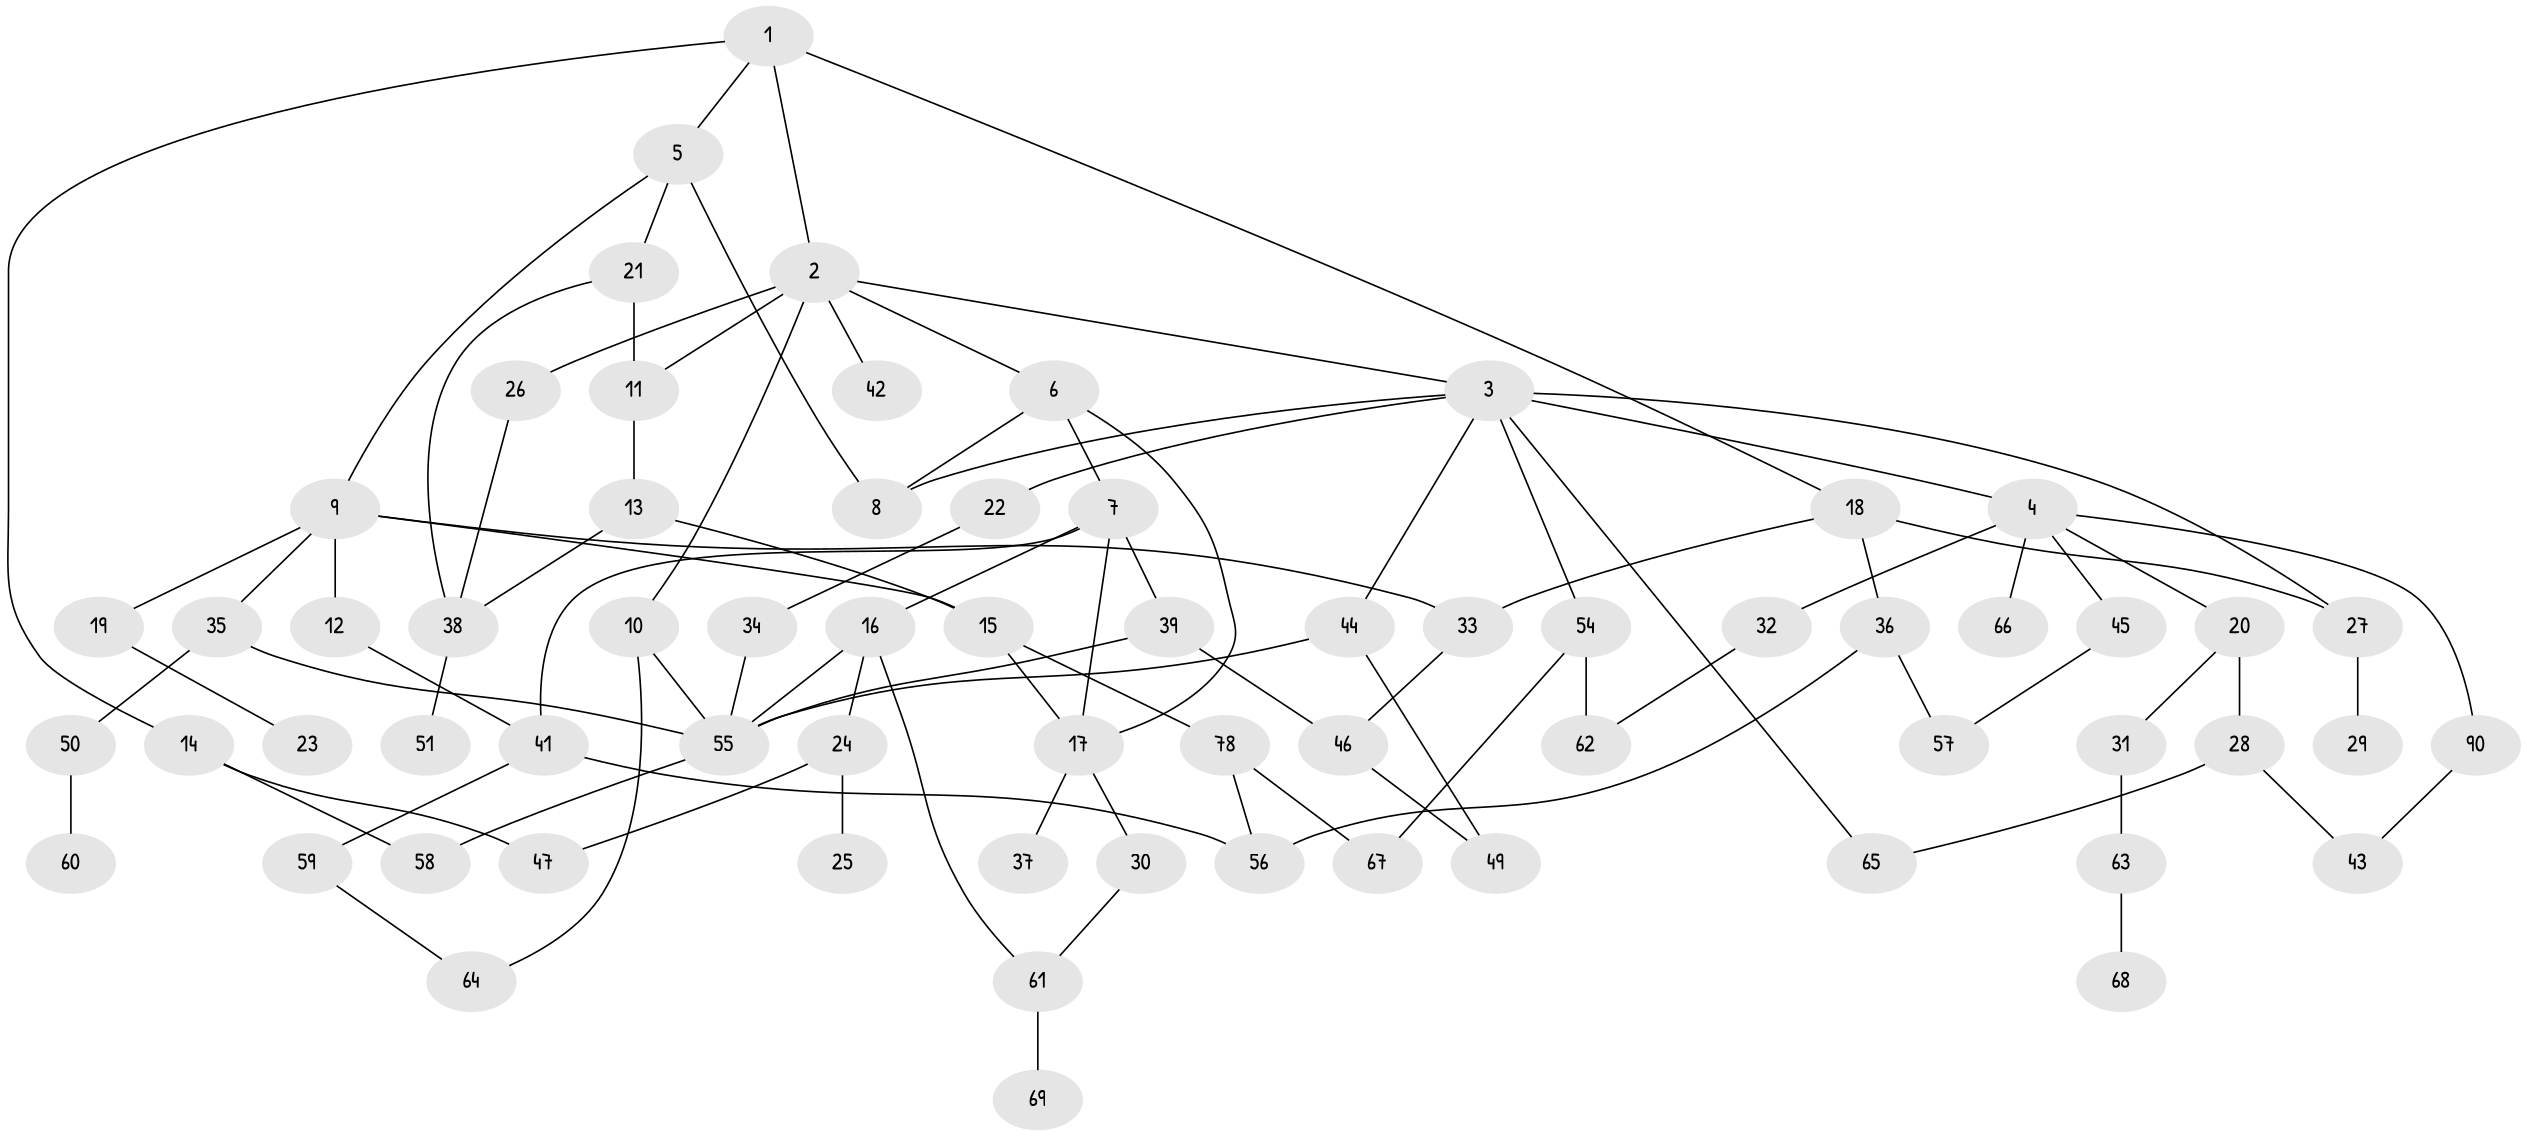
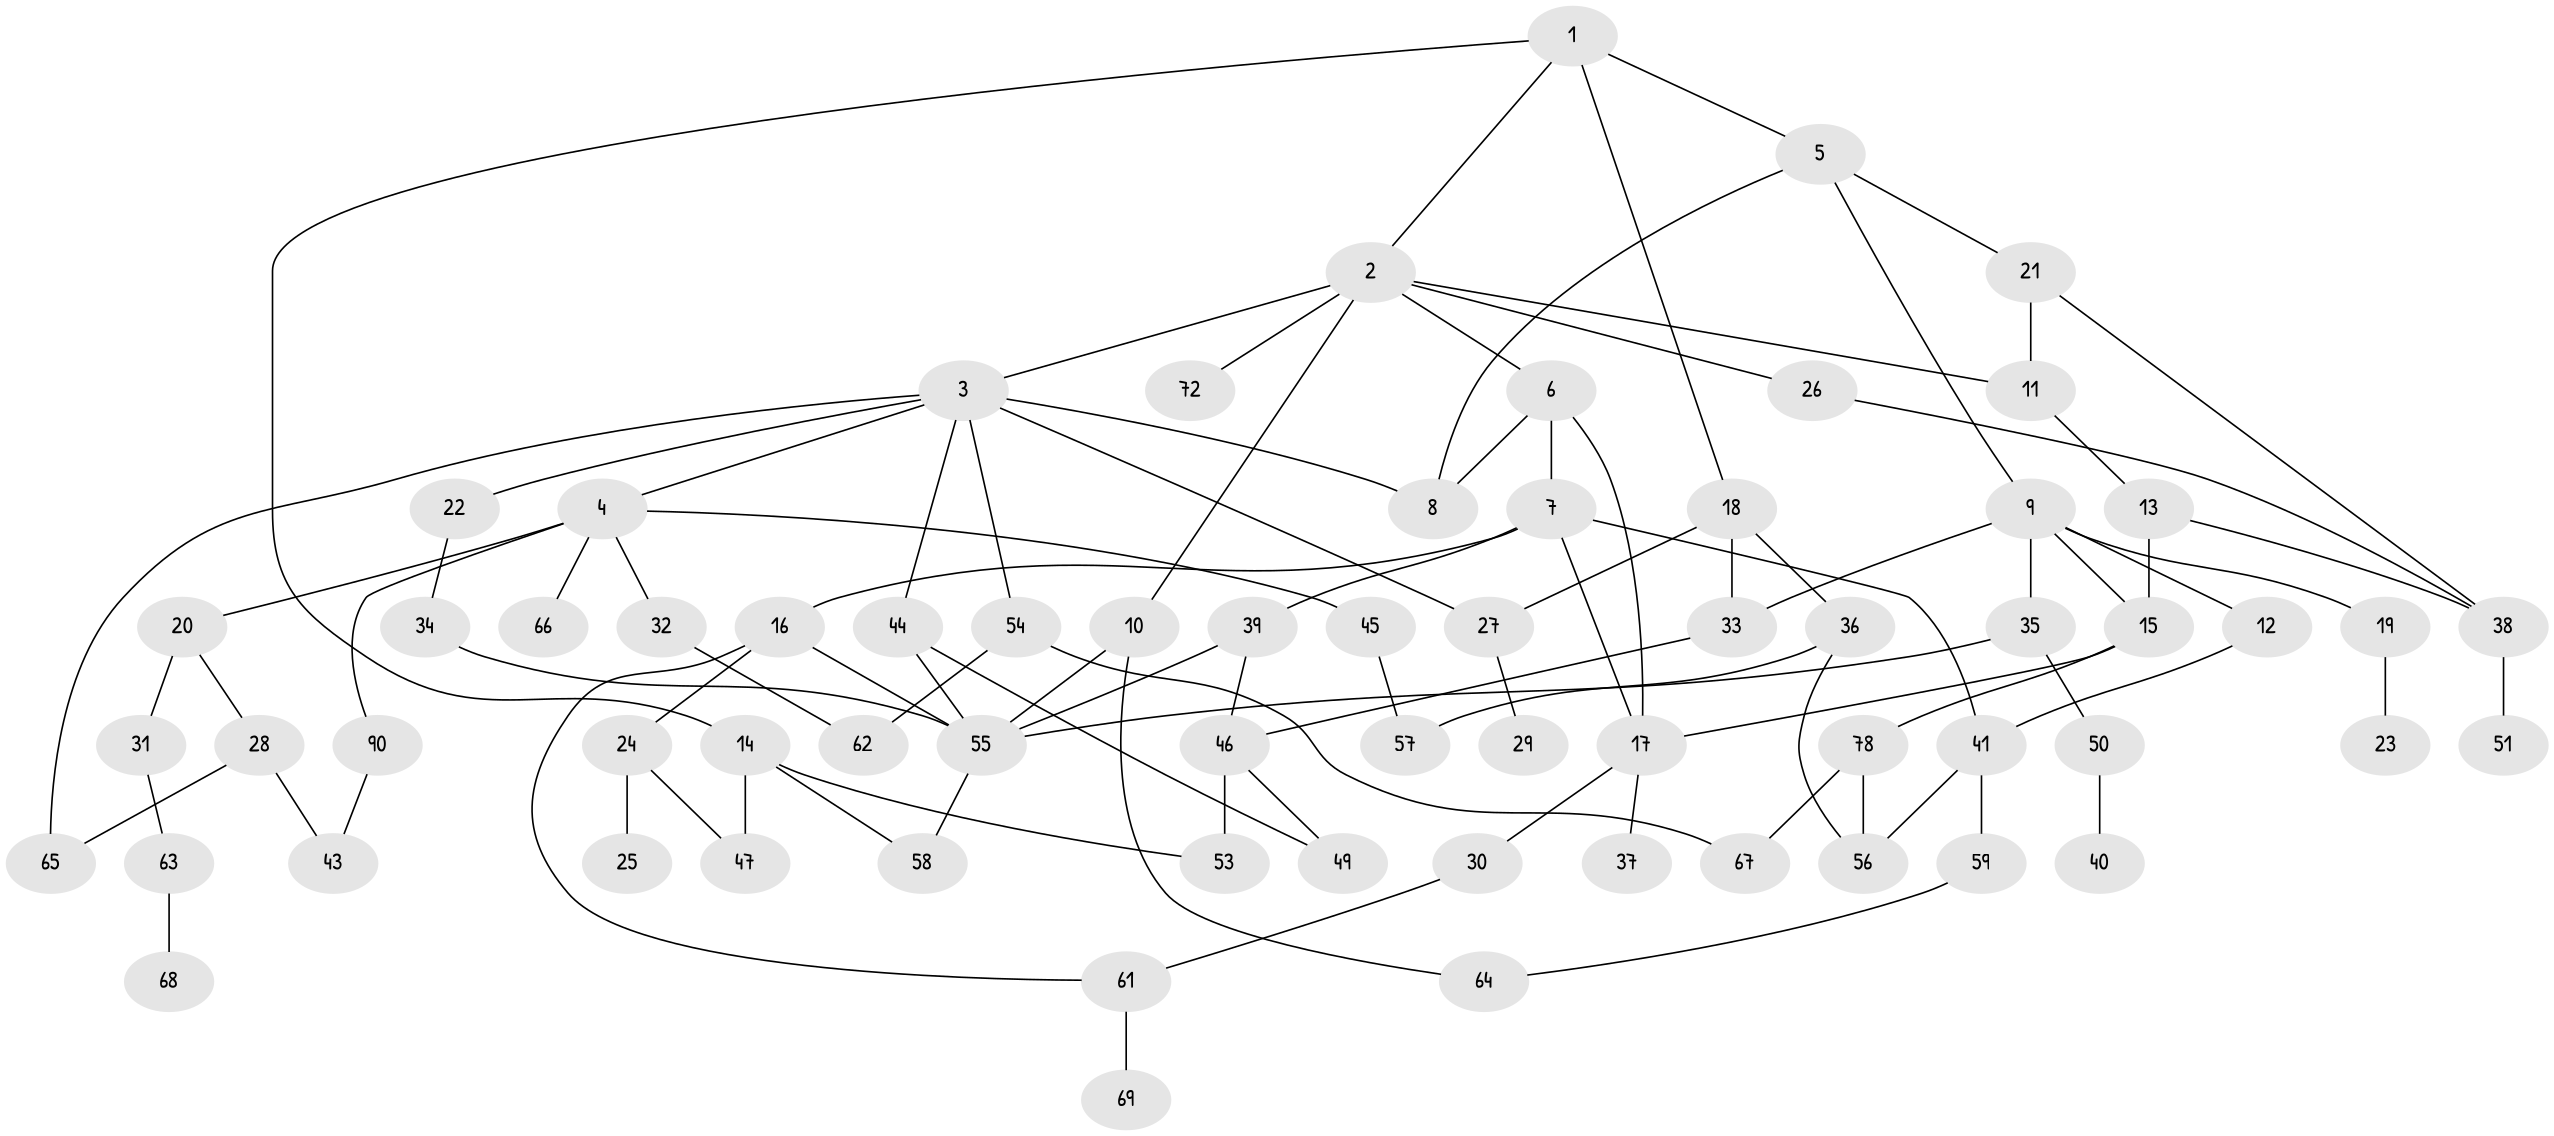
  graph {
    fontname="Patrick Hand"
    node [color=gray90 fontname="Patrick Hand" style=filled]
    edge [fontname="Patrick Hand"]
    1
    2
    5
    14
    18
    3
    6
    10
    11
    26
-   42
+   42 [label=72]
    8
    9
    21
    47
+   53
    58
    27
    33
    36
    4
    22
    44
    54
    65
    7
    17
    55
    64
    13
    38
    20
    32
    n34 [label=90]
    45
    66
    34
    29
    49
    62
    67
    28
    31
    43
    57
    12
    15
    19
    35
    16
    39
    41
    30
    37
    24
    61
    46
    56
    59
    n60 [label=78]
    23
    50
    51
    25
    69
    63
    68
-   60
+   60 [label=40]
    1 -- 2
    1 -- 5
    1 -- 14
    1 -- 18
    2 -- 3
    2 -- 6
    2 -- 10
    2 -- 11
    2 -- 26
    2 -- 42
    5 -- 8
    5 -- 9
    5 -- 21
    14 -- 47
+   14 -- 53
    14 -- 58
    18 -- 27
    18 -- 33
    18 -- 36
    3 -- 8
    3 -- 27
    3 -- 4
    3 -- 22
    3 -- 44
    3 -- 54
    3 -- 65
    6 -- 8
    6 -- 7
    6 -- 17
    10 -- 55
    10 -- 64
    11 -- 13
    26 -- 38
    9 -- 33
    9 -- 12
    9 -- 15
    9 -- 19
    9 -- 35
    21 -- 11
    21 -- 38
    27 -- 29
    33 -- 46
    36 -- 57
    36 -- 56
    4 -- 20
    4 -- 32
    4 -- n34
    4 -- 45
    4 -- 66
    22 -- 34
    44 -- 55
    44 -- 49
    54 -- 62
    54 -- 67
    7 -- 17
    7 -- 16
    7 -- 39
    7 -- 41
    17 -- 30
    17 -- 37
    55 -- 58
    13 -- 38
    13 -- 15
    38 -- 51
    20 -- 28
    20 -- 31
    32 -- 62
    n34 -- 43
    45 -- 57
    34 -- 55
    28 -- 65
    28 -- 43
    31 -- 63
    12 -- 41
    15 -- 17
    15 -- n60
    19 -- 23
    35 -- 55
    35 -- 50
    16 -- 55
    16 -- 24
    16 -- 61
    39 -- 55
    39 -- 46
    41 -- 56
    41 -- 59
    30 -- 61
    24 -- 47
    24 -- 25
    61 -- 69
+   46 -- 53
    46 -- 49
    59 -- 64
    n60 -- 67
    n60 -- 56
    50 -- 60
    63 -- 68
  }
